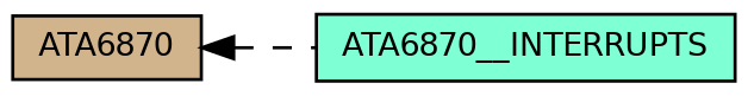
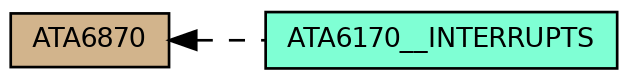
  digraph {
    rankdir=LR
    node [color=black fontname=Helvetica fontsize=10 shape=record style=filled]
    n1 [fillcolor=tan height=0.2 label=ATA6870 width=0.4]
-   n2 [fillcolor=aquamarine fontcolor=black height=0.2 label=ATA6870__INTERRUPTS width=0.4]
+   n2 [fillcolor=aquamarine fontcolor=black height=0.2 label=ATA6170__INTERRUPTS width=0.4]
    n1 -> n2 [dir=back fontname=Helvetica fontsize=10 labelfontname=Helvetica labelfontsize=10 shape=plaintext style=dashed]
  }
